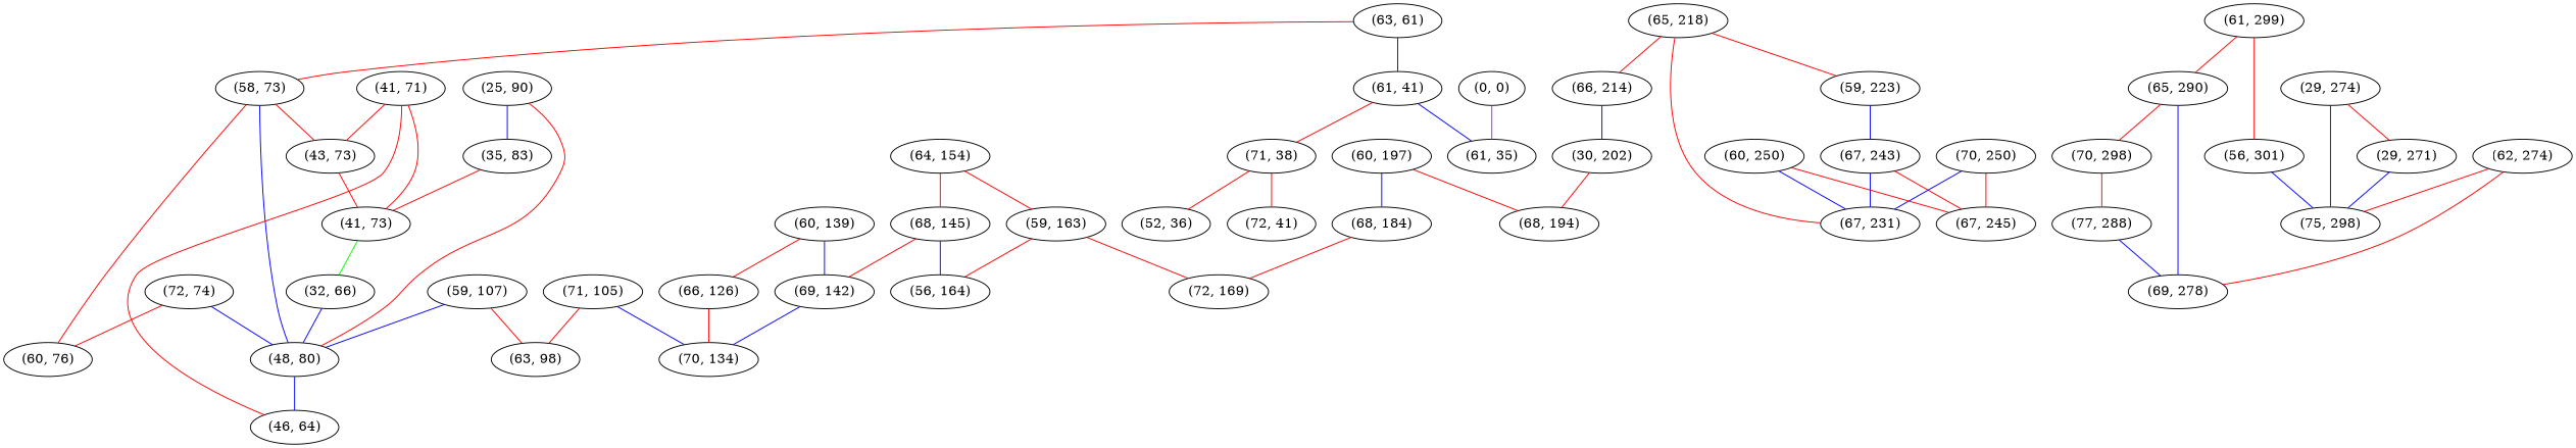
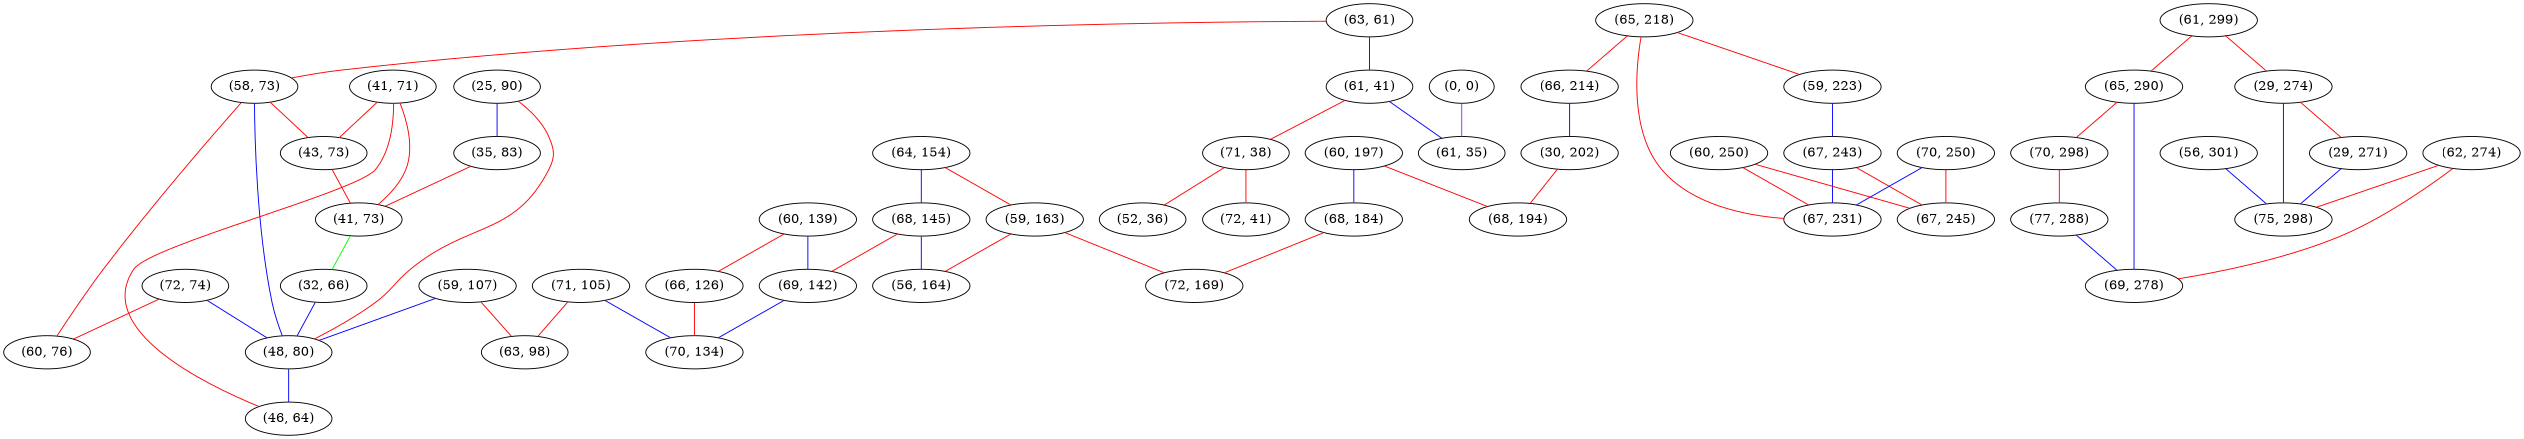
  graph {
    edge [color=red weight=1]
    "(60, 197)"
    "(68, 184)"
    "(68, 194)"
    "(72, 169)"
    n5 [label="(58, 73)"]
    "(63, 61)"
    "(61, 41)"
    "(43, 73)"
    "(48, 80)"
    "(60, 76)"
    "(61, 35)"
    "(71, 38)"
    "(60, 139)"
    "(66, 126)"
    "(69, 142)"
    "(70, 134)"
    "(65, 218)"
    "(66, 214)"
    "(59, 223)"
    "(67, 231)"
    n21 [label="(30, 202)"]
    "(67, 243)"
    "(70, 250)"
    "(67, 245)"
    "(61, 299)"
    "(65, 290)"
    "(56, 301)"
    "(70, 298)"
    "(69, 278)"
    "(77, 288)"
    n31 [label="(75, 298)"]
    "(41, 73)"
    "(46, 64)"
    "(59, 107)"
    "(63, 98)"
    "(60, 250)"
    "(41, 71)"
    "(32, 66)"
    "(25, 90)"
    "(35, 83)"
    "(29, 274)"
    "(29, 271)"
    "(64, 154)"
    "(68, 145)"
    "(59, 163)"
    "(56, 164)"
    "(72, 74)"
    "(0, 0)"
    "(62, 274)"
    "(71, 105)"
    n51 [label="(52, 36)"]
    "(72, 41)"
    "(60, 197)" -- "(68, 184)" [color=blue weight=3]
    "(60, 197)" -- "(68, 194)"
    "(68, 184)" -- "(72, 169)"
    n5 -- "(43, 73)"
    n5 -- "(48, 80)" [color=blue weight=3]
    n5 -- "(60, 76)"
    "(63, 61)" -- n5
    "(63, 61)" -- "(61, 41)" [color=blue weight=3]
    "(61, 41)" -- "(61, 35)" [color=blue weight=3]
    "(61, 41)" -- "(71, 38)"
    "(43, 73)" -- "(41, 73)"
    "(48, 80)" -- "(46, 64)" [color=blue weight=3]
    "(71, 38)" -- n51
    "(71, 38)" -- "(72, 41)"
    "(60, 139)" -- "(66, 126)"
    "(60, 139)" -- "(69, 142)" [color=blue weight=3]
    "(66, 126)" -- "(70, 134)"
    "(69, 142)" -- "(70, 134)" [color=blue weight=3]
    "(65, 218)" -- "(66, 214)"
    "(65, 218)" -- "(59, 223)"
    "(65, 218)" -- "(67, 231)"
    "(66, 214)" -- n21 [color=blue weight=3]
    "(59, 223)" -- "(67, 243)" [color=blue weight=3]
    n21 -- "(68, 194)"
    "(67, 243)" -- "(67, 231)" [color=blue weight=3]
    "(67, 243)" -- "(67, 245)"
    "(70, 250)" -- "(67, 231)" [color=blue weight=3]
    "(70, 250)" -- "(67, 245)"
    "(61, 299)" -- "(65, 290)"
-   "(61, 299)" -- "(56, 301)"
+   "(61, 299)" -- "(29, 274)"
    "(65, 290)" -- "(70, 298)"
    "(65, 290)" -- "(69, 278)" [color=blue weight=3]
    "(56, 301)" -- n31 [color=blue weight=3]
    "(70, 298)" -- "(77, 288)"
    "(77, 288)" -- "(69, 278)" [color=blue weight=3]
    "(41, 73)" -- "(32, 66)" [color=green weight=2]
    "(59, 107)" -- "(48, 80)" [color=blue weight=3]
    "(59, 107)" -- "(63, 98)"
-   "(60, 250)" -- "(67, 231)" [color=blue weight=3]
+   "(60, 250)" -- "(67, 231)" [weight=3]
    "(60, 250)" -- "(67, 245)"
    "(41, 71)" -- "(43, 73)"
    "(41, 71)" -- "(41, 73)"
    "(41, 71)" -- "(46, 64)"
    "(32, 66)" -- "(48, 80)" [color=blue weight=3]
    "(25, 90)" -- "(48, 80)"
    "(25, 90)" -- "(35, 83)" [color=blue weight=3]
    "(35, 83)" -- "(41, 73)"
    "(29, 274)" -- n31 [color=blue weight=3]
    "(29, 274)" -- "(29, 271)"
    "(29, 271)" -- n31 [color=blue weight=3]
-   "(64, 154)" -- "(68, 145)" [weight=3]
+   "(64, 154)" -- "(68, 145)" [color=blue weight=3]
    "(64, 154)" -- "(59, 163)"
    "(68, 145)" -- "(69, 142)"
    "(68, 145)" -- "(56, 164)" [color=blue weight=3]
    "(59, 163)" -- "(72, 169)"
    "(59, 163)" -- "(56, 164)"
    "(72, 74)" -- "(48, 80)" [color=blue weight=3]
    "(72, 74)" -- "(60, 76)"
    "(0, 0)" -- "(61, 35)" [color=purple weight=4]
    "(62, 274)" -- "(69, 278)"
    "(62, 274)" -- n31
    "(71, 105)" -- "(70, 134)" [color=blue weight=3]
    "(71, 105)" -- "(63, 98)"
  }
